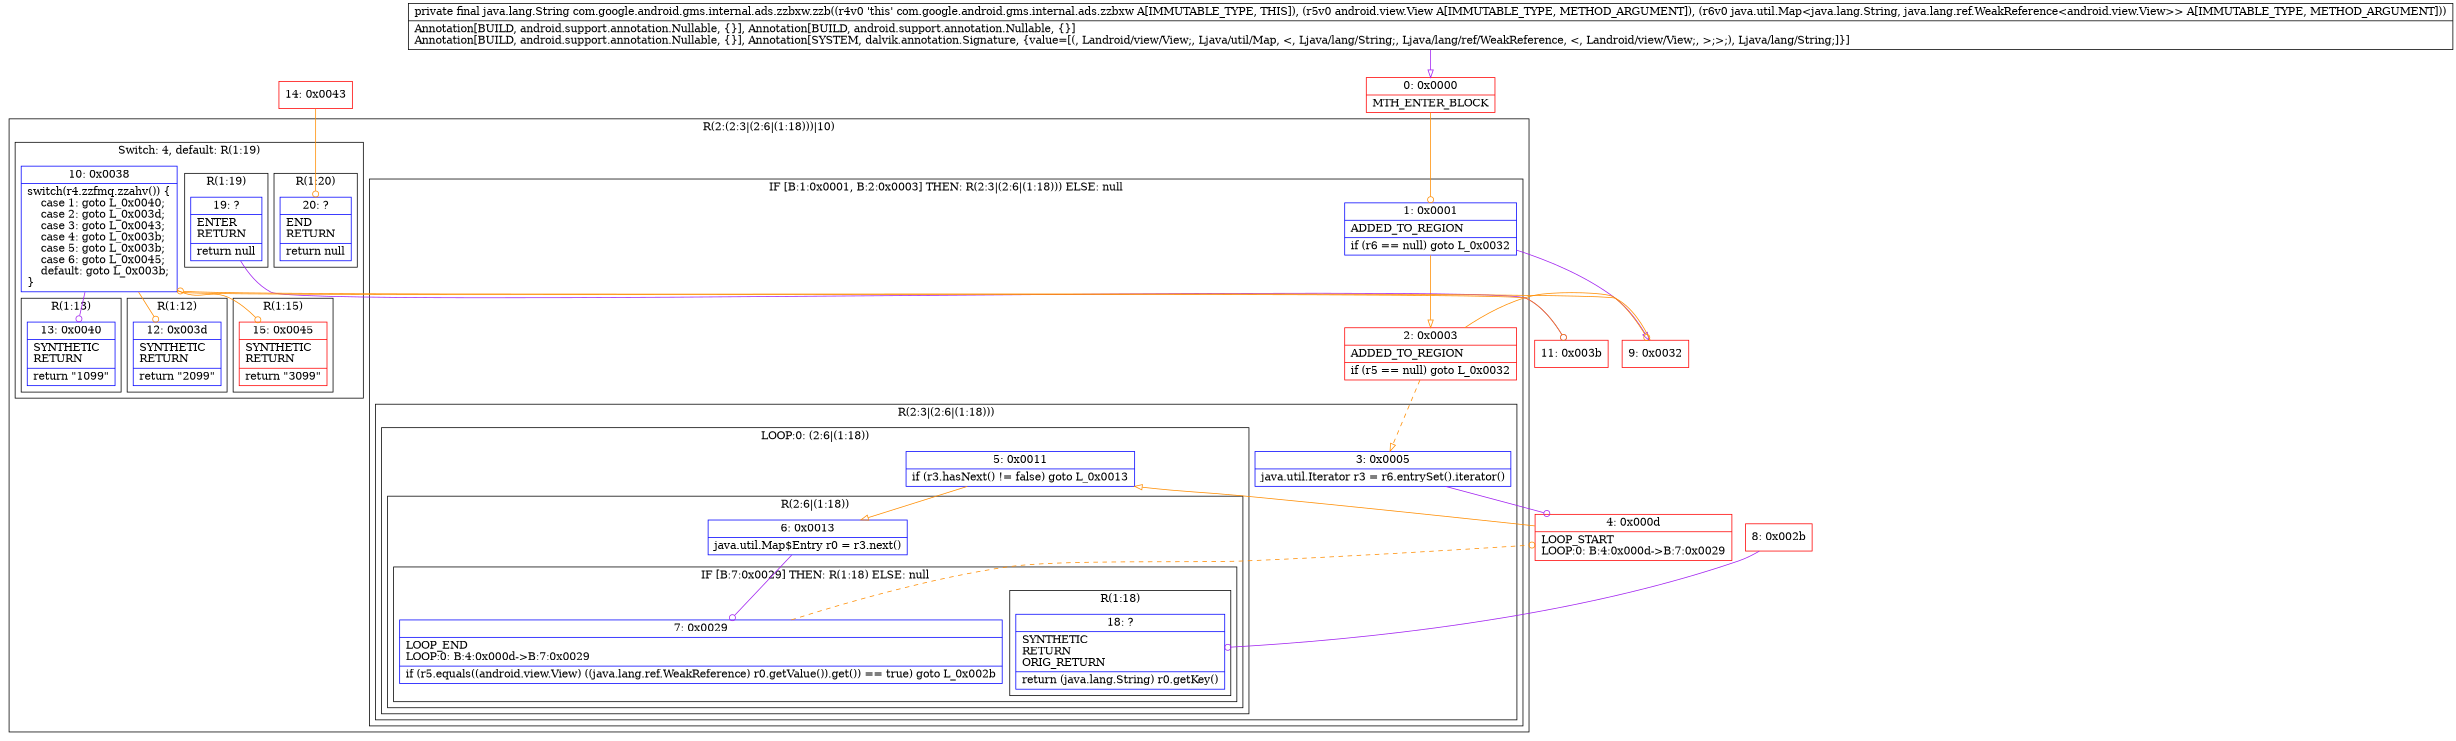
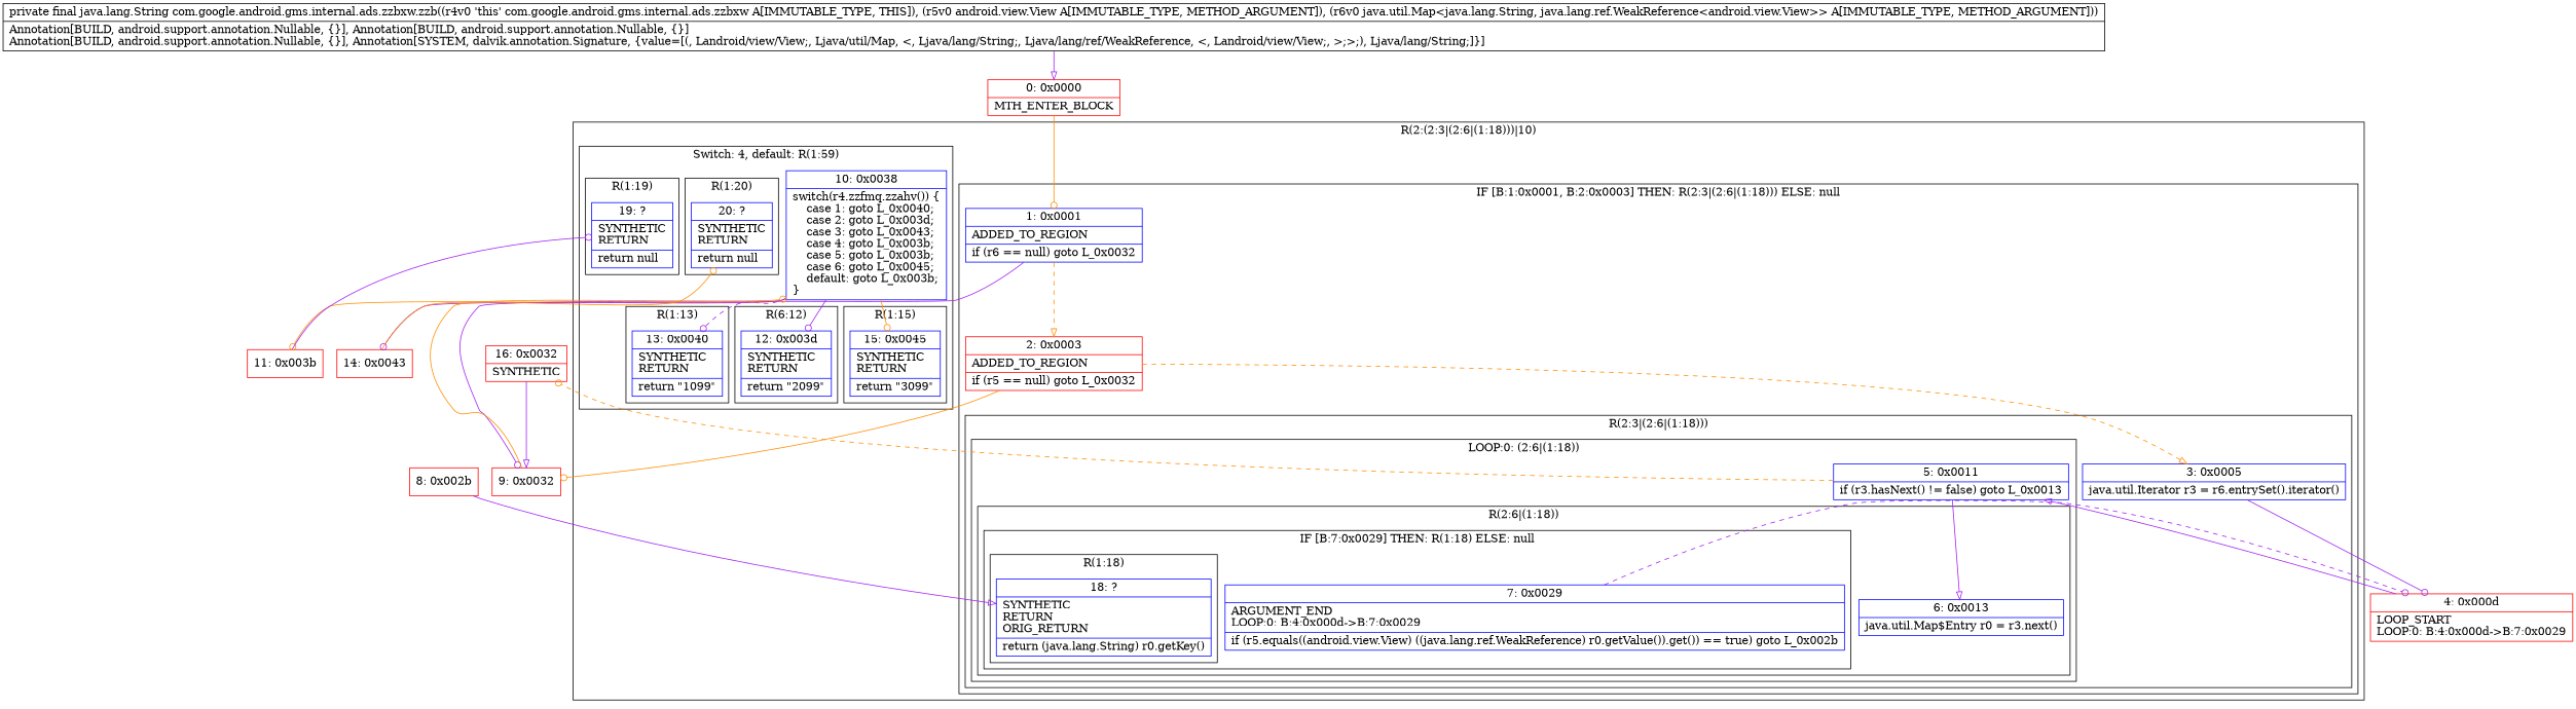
  digraph {
    node [color=blue shape=record]
    edge [arrowhead=odot color=darkorange]
    n1 [label="{18\:\ ?|SYNTHETIC\lRETURN\lORIG_RETURN\l|return (java.lang.String) r0.getKey()\l}"]
-   n2 [label="{7\:\ 0x0029|LOOP_END\lLOOP:0: B:4:0x000d\-\>B:7:0x0029\l|if (r5.equals((android.view.View) ((java.lang.ref.WeakReference) r0.getValue()).get()) == true) goto L_0x002b\l}"]
+   n2 [label="{7\:\ 0x0029|ARGUMENT_END\lLOOP:0: B:4:0x000d\-\>B:7:0x0029\l|if (r5.equals((android.view.View) ((java.lang.ref.WeakReference) r0.getValue()).get()) == true) goto L_0x002b\l}"]
    n3 [label="{6\:\ 0x0013|java.util.Map$Entry r0 = r3.next()\l}"]
    n4 [label="{5\:\ 0x0011|if (r3.hasNext() != false) goto L_0x0013\l}"]
    n5 [label="{3\:\ 0x0005|java.util.Iterator r3 = r6.entrySet().iterator()\l}"]
    n6 [label="{1\:\ 0x0001|ADDED_TO_REGION\l|if (r6 == null) goto L_0x0032\l}"]
    n7 [color=red label="{2\:\ 0x0003|ADDED_TO_REGION\l|if (r5 == null) goto L_0x0032\l}"]
    n8 [label="{13\:\ 0x0040|SYNTHETIC\lRETURN\l|return \"1099\"\l}"]
    n9 [label="{12\:\ 0x003d|SYNTHETIC\lRETURN\l|return \"2099\"\l}"]
-   n10 [label="{20\:\ ?|END\lRETURN\l|return null\l}"]
-   n11 [color=red label="{15\:\ 0x0045|SYNTHETIC\lRETURN\l|return \"3099\"\l}"]
-   n12 [label="{19\:\ ?|ENTER\lRETURN\l|return null\l}"]
+   n10 [label="{20\:\ ?|SYNTHETIC\lRETURN\l|return null\l}"]
+   n11 [label="{15\:\ 0x0045|SYNTHETIC\lRETURN\l|return \"3099\"\l}"]
+   n12 [label="{19\:\ ?|SYNTHETIC\lRETURN\l|return null\l}"]
    n13 [label="{10\:\ 0x0038|switch(r4.zzfmq.zzahv()) \{\l    case 1: goto L_0x0040;\l    case 2: goto L_0x003d;\l    case 3: goto L_0x0043;\l    case 4: goto L_0x003b;\l    case 5: goto L_0x003b;\l    case 6: goto L_0x0045;\l    default: goto L_0x003b;\l\}\l}"]
    n14 [color=red label="{4\:\ 0x000d|LOOP_START\lLOOP:0: B:4:0x000d\-\>B:7:0x0029\l}"]
+   n15 [color=red label="{16\:\ 0x0032|SYNTHETIC\l}"]
    n16 [color=red label="{9\:\ 0x0032}"]
    n17 [color=red label="{11\:\ 0x003b}"]
    n18 [color=red label="{14\:\ 0x0043}"]
    n19 [color=red label="{0\:\ 0x0000|MTH_ENTER_BLOCK\l}"]
    n20 [color=red label="{8\:\ 0x002b}"]
    n21 [label="{private final java.lang.String com.google.android.gms.internal.ads.zzbxw.zzb((r4v0 'this' com.google.android.gms.internal.ads.zzbxw A[IMMUTABLE_TYPE, THIS]), (r5v0 android.view.View A[IMMUTABLE_TYPE, METHOD_ARGUMENT]), (r6v0 java.util.Map\<java.lang.String, java.lang.ref.WeakReference\<android.view.View\>\> A[IMMUTABLE_TYPE, METHOD_ARGUMENT]))  | Annotation[BUILD, android.support.annotation.Nullable, \{\}], Annotation[BUILD, android.support.annotation.Nullable, \{\}]\lAnnotation[BUILD, android.support.annotation.Nullable, \{\}], Annotation[SYSTEM, dalvik.annotation.Signature, \{value=[(, Landroid\/view\/View;, Ljava\/util\/Map, \<, Ljava\/lang\/String;, Ljava\/lang\/ref\/WeakReference, \<, Landroid\/view\/View;, \>;\>;), Ljava\/lang\/String;]\}]\l}" color=""]
    subgraph cluster_1 {
      label="R(2:(2:3|(2:6|(1:18)))|10)"
      subgraph cluster_2 {
        label="IF [B:1:0x0001, B:2:0x0003] THEN: R(2:3|(2:6|(1:18))) ELSE: null"
        n6
        n7
        subgraph cluster_3 {
          label="R(2:3|(2:6|(1:18)))"
          n5
          subgraph cluster_4 {
            label="LOOP:0: (2:6|(1:18))"
            n4
            subgraph cluster_5 {
              label="R(2:6|(1:18))"
              n3
              subgraph cluster_6 {
                label="IF [B:7:0x0029] THEN: R(1:18) ELSE: null"
                n2
                subgraph cluster_7 {
                  label="R(1:18)"
                  n1
                }
              }
            }
          }
        }
      }
      subgraph cluster_8 {
-       label="Switch: 4, default: R(1:19)"
+       label="Switch: 4, default: R(1:59)"
        n13
        subgraph cluster_9 {
          label="R(1:13)"
          n8
        }
        subgraph cluster_10 {
-         label="R(1:12)"
+         label="R(6:12)"
          n9
        }
        subgraph cluster_11 {
          label="R(1:20)"
          n10
        }
        subgraph cluster_12 {
          label="R(1:15)"
          n11
        }
        subgraph cluster_13 {
          label="R(1:19)"
          n12
        }
      }
    }
-   n2 -> n14 [style=dashed]
-   n3 -> n2 [color=purple]
-   n4 -> n3 [arrowhead=onormal]
+   n2 -> n14 [color=purple style=dashed]
+   n4 -> n3 [arrowhead=onormal color=purple]
+   n4 -> n15 [style=dashed]
    n5 -> n14 [color=purple]
-   n6 -> n7 [arrowhead=onormal style=solid]
-   n6 -> n16 [arrowhead=onormal color=purple]
+   n6 -> n7 [arrowhead=onormal style=dashed]
+   n6 -> n16 [color=purple]
    n7 -> n5 [arrowhead=onormal style=dashed]
    n7 -> n16
-   n13 -> n8 [color=purple]
-   n13 -> n9
+   n13 -> n8 [color=purple style=dashed]
+   n13 -> n9 [color=purple]
    n13 -> n11
    n13 -> n17
-   n14 -> n4 [arrowhead=onormal]
+   n13 -> n18 [color=purple]
+   n14 -> n4 [arrowhead=onormal color=purple]
+   n15 -> n16 [arrowhead=onormal color=purple]
    n16 -> n13
-   n12 -> n17 [color=purple]
+   n17 -> n12 [color=purple]
    n18 -> n10
    n19 -> n6
-   n20 -> n1 [color=purple]
+   n20 -> n1 [arrowhead=onormal color=purple]
    n21 -> n19 [arrowhead=onormal color=purple]
  }
